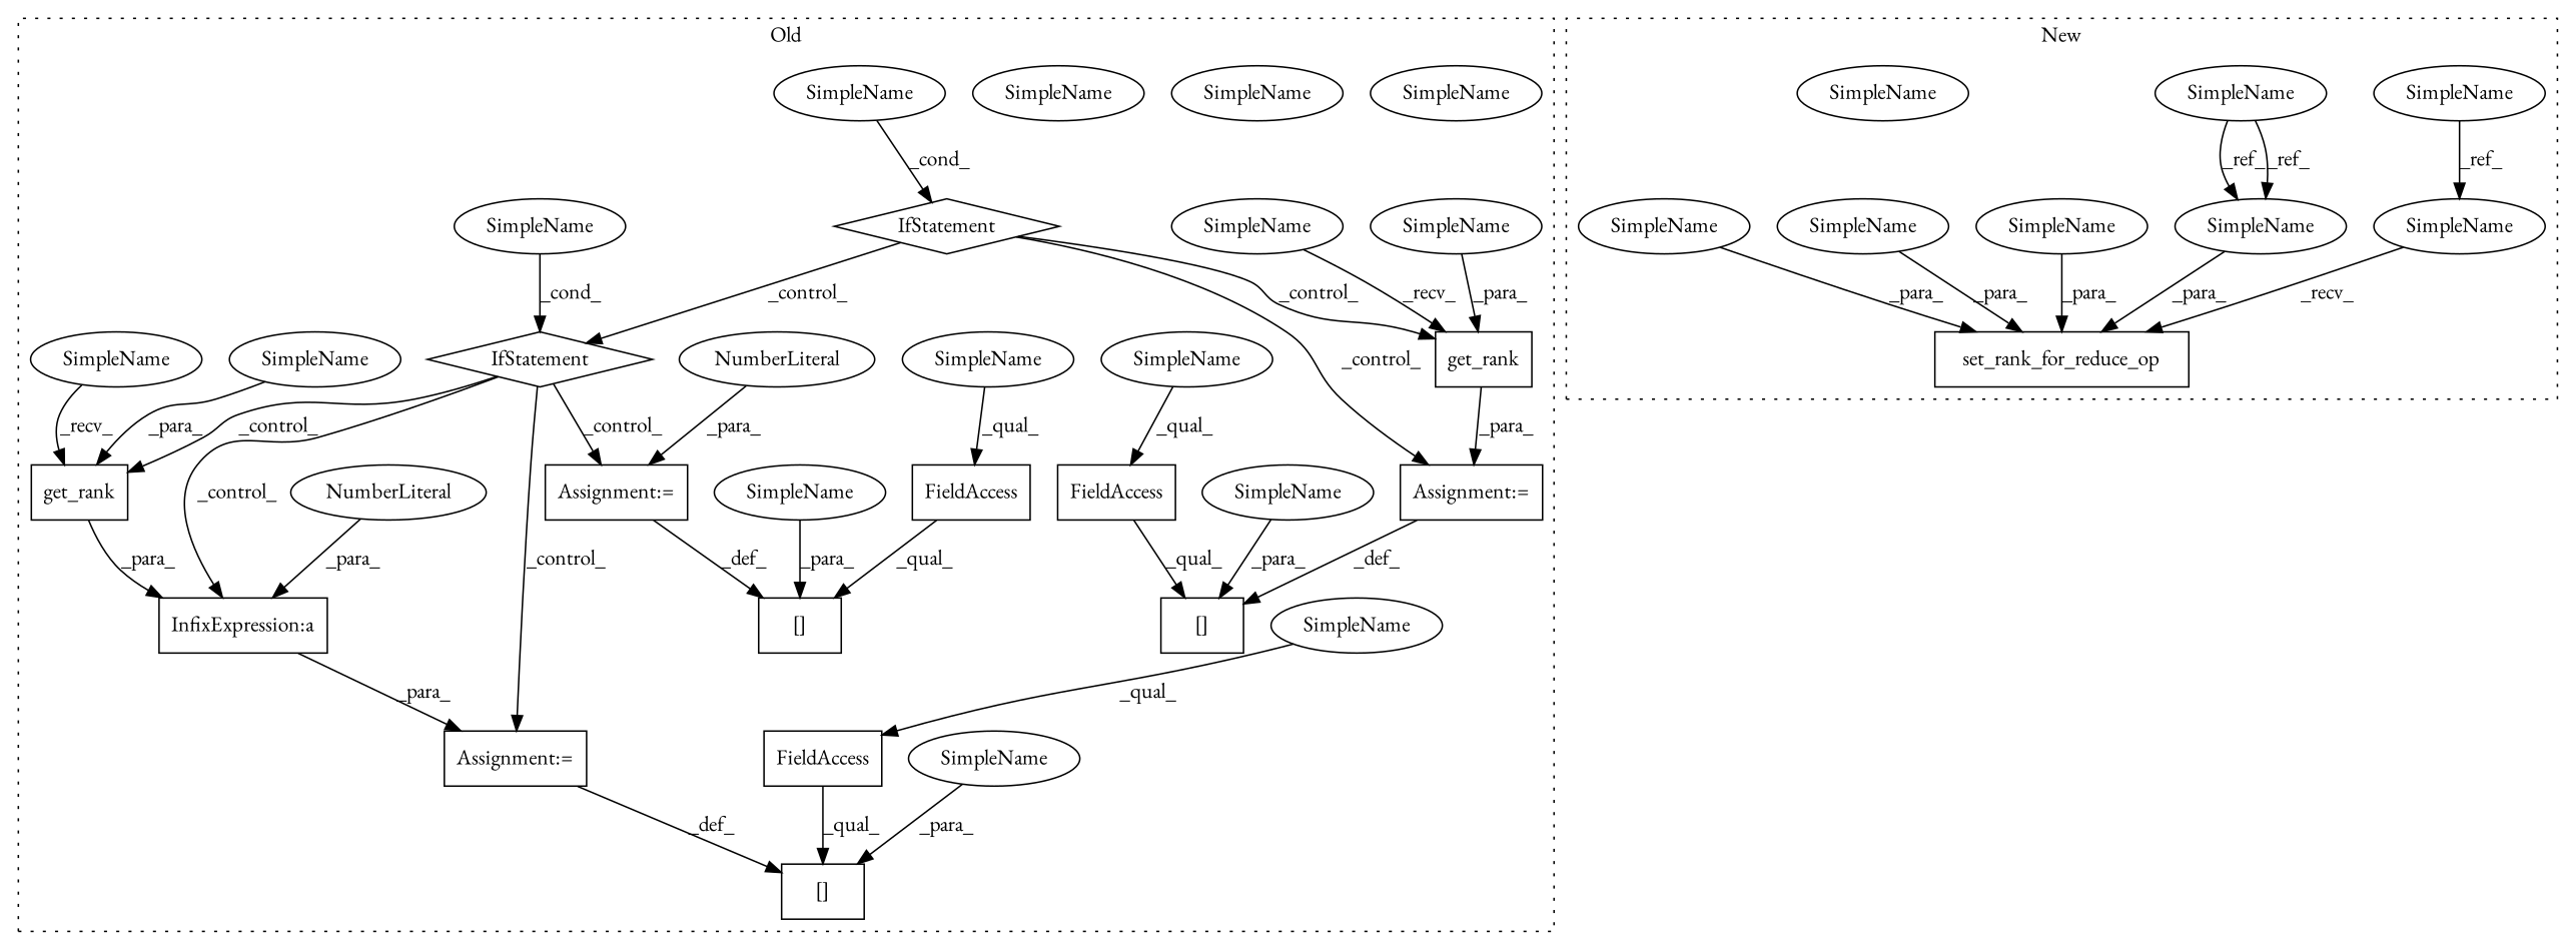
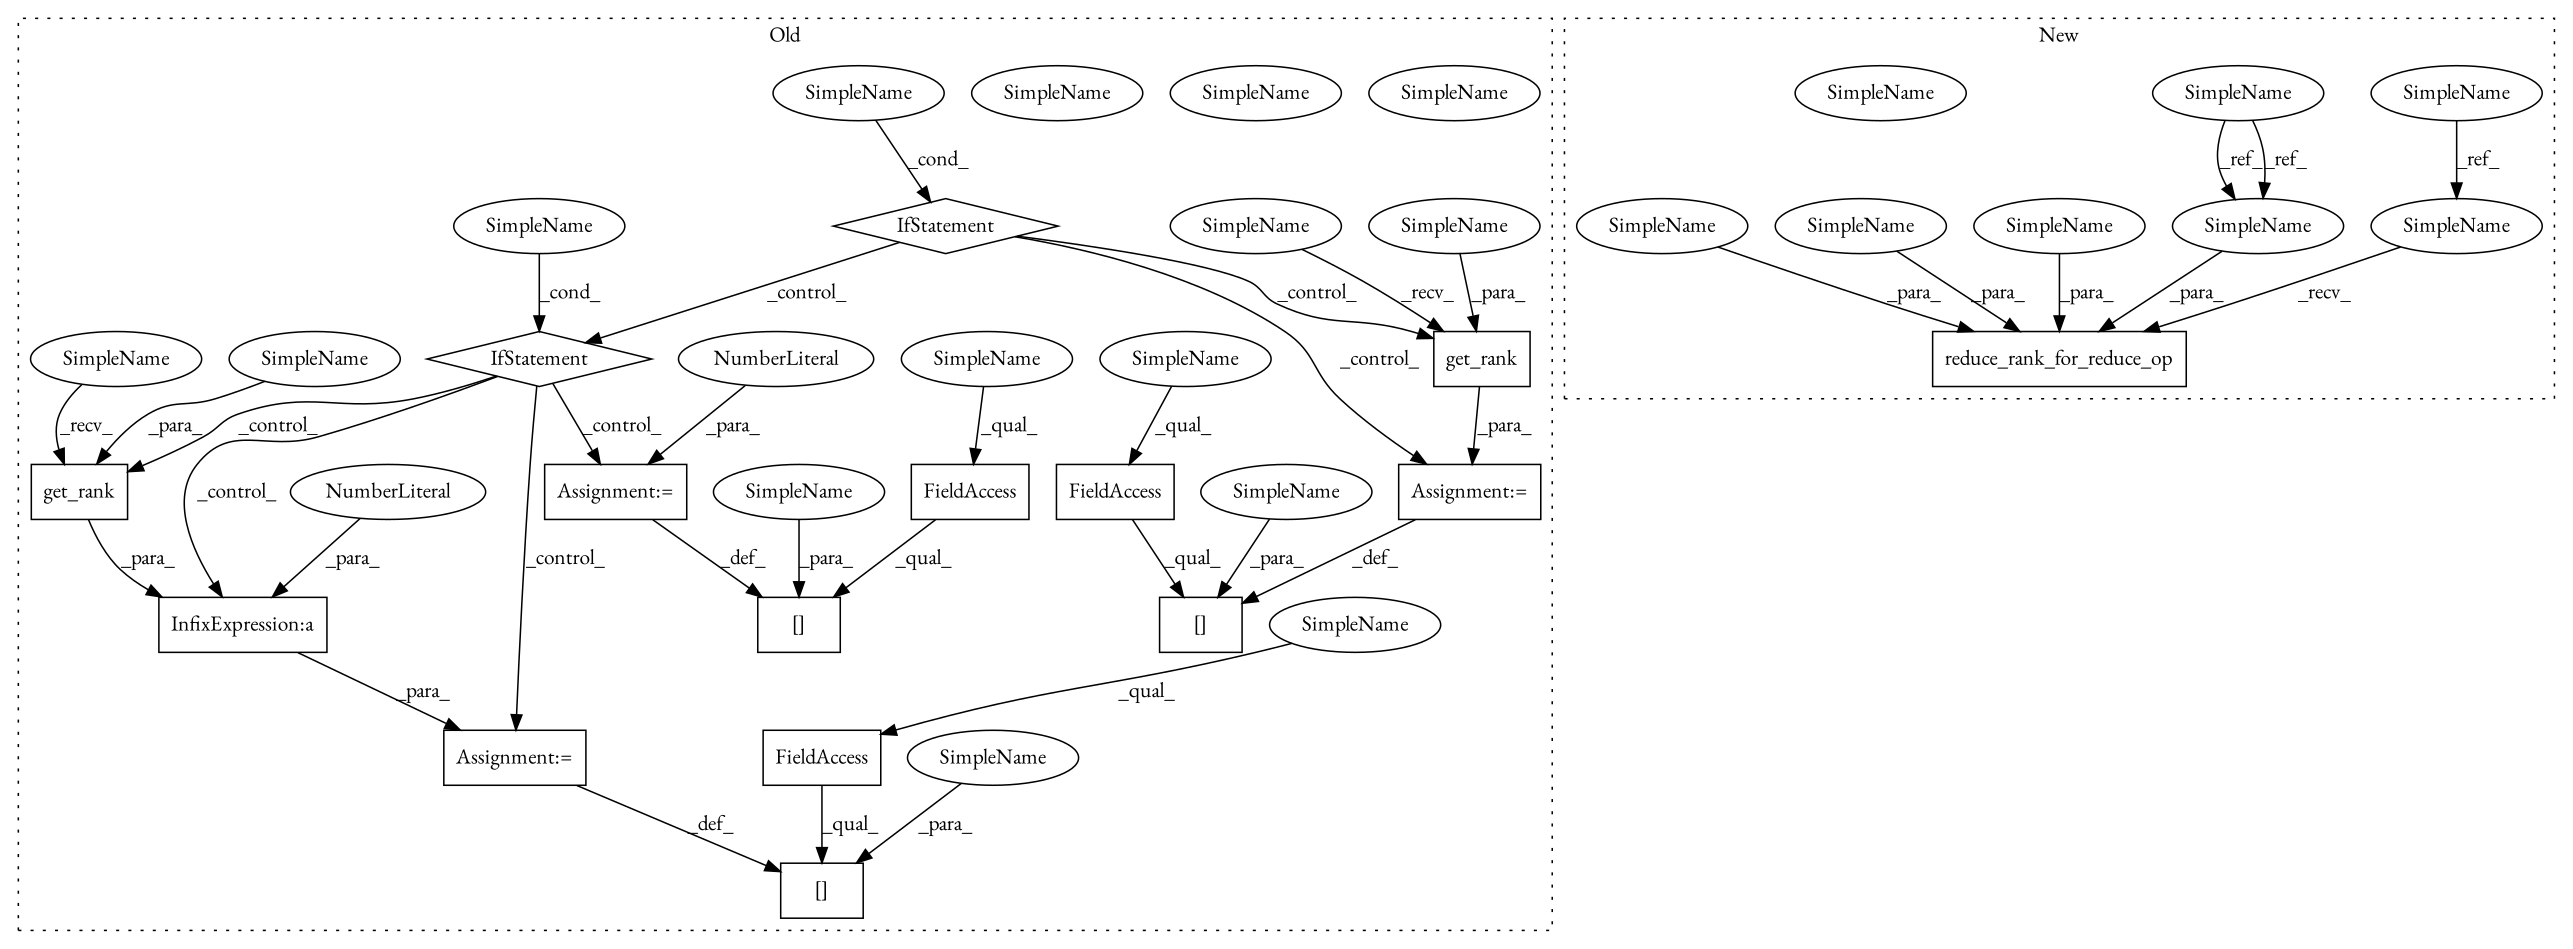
  digraph {
    fontname="EB Garamond"
    node [a=42 l=10 s=136714 shape=ellipse fontname="EB Garamond"]
    edge [fontname="EB Garamond"]
    n1 [a=2 l="15,1" label="[]" s="136734,136760" shape=box]
    n2 [a=2 l="15,1" label="[]" s="136785,136811" shape=box]
    n3 [a=27 l=3 label="InfixExpression:a" s=136839 shape=box]
    n4 [a=2 l="15,1" label="[]" s="136639,136665" shape=box]
    n5 [a=34 l=1 label=NumberLiteral s=136842]
    n6 [a=7 l=1 label="Assignment:=" s=136812 shape=box]
    n7 [a=32 l="9,1" label=get_rank s="136819,136838" shape=box]
    n8 [a=22 l=14 label=FieldAccess s=136734 shape=box]
    n9 [a=32 l="9,1" label=get_rank s="136672,136691" shape=box]
    n10 [a=22 l=14 label=FieldAccess s=136639 shape=box]
    n11 [a=22 l=14 label=FieldAccess s=136785 shape=box]
    n12 [a=25 l="4,2" label=IfStatement s="136710,136724" shape=diamond]
    n13 [l=8 label=SimpleName s=136621]
    n14 [a=25 l="4,2" label=IfStatement s="136617,136629" shape=diamond]
    n15 [label=SimpleName]
    n16 [a=7 l=1 label="Assignment:=" s=136761 shape=box]
    n17 [a=34 l=1 label=NumberLiteral s=136762]
    n18 [a=7 l=1 label="Assignment:=" s=136666 shape=box]
    n19 [label=SimpleName]
    n20 [l=11 label=SimpleName s=136749]
    n21 [l=11 label=SimpleName s=136800]
    n22 [l=11 label=SimpleName s=136654]
    n23 [l=8 label=SimpleName s=136621]
    n24 [label=SimpleName s=136681]
    n25 [label=SimpleName s=136828]
    n26 [l=4 label=SimpleName s=136785]
    n27 [l=4 label=SimpleName s=136639]
    n28 [l=4 label=SimpleName s=136734]
    n29 [l=4 label=SimpleName s=136667]
    n30 [l=4 label=SimpleName s=136814]
    n31 [label=SimpleName]
-   n32 [a=32 l="23,1" label=set_rank_for_reduce_op s="136434,136499" shape=box]
+   n32 [a=32 l="23,1" label=reduce_rank_for_reduce_op s="136434,136499" shape=box]
    n33 [l=4 label=SimpleName s=135910]
    n34 [label=SimpleName s=136317]
    n35 [label=SimpleName s=136489]
    n36 [l=4 label=SimpleName s=136429]
    n37 [l=11 label=SimpleName s=136468]
    n38 [label=SimpleName s=136489]
    n39 [label=SimpleName s=136457]
    n40 [l=8 label=SimpleName s=136480]
    subgraph cluster_1 {
      label=Old
      style=dotted
      n1
      n2
      n3
      n4
      n5
      n6
      n7
      n8
      n9
      n10
      n11
      n12
      n13
      n14
      n15
      n16
      n17
      n18
      n19
      n20
      n21
      n22
      n23
      n24
      n25
      n26
      n27
      n28
      n29
      n30
      n31
    }
    subgraph cluster_2 {
      label=New
      style=dotted
      n32
      n33
      n34
      n35
      n36
      n37
      n38
      n39
      n40
    }
    n3 -> n6 [label=_para_]
    n5 -> n3 [label=_para_]
    n6 -> n2 [label=_def_]
    n7 -> n3 [label=_para_]
    n8 -> n1 [label=_qual_]
    n9 -> n18 [label=_para_]
    n10 -> n4 [label=_qual_]
    n11 -> n2 [label=_qual_]
    n12 -> n3 [label=_control_]
    n12 -> n6 [label=_control_]
    n12 -> n7 [label=_control_]
    n12 -> n16 [label=_control_]
    n14 -> n9 [label=_control_]
    n14 -> n12 [label=_control_]
    n14 -> n18 [label=_control_]
    n16 -> n1 [label=_def_]
    n17 -> n16 [label=_para_]
    n18 -> n4 [label=_def_]
    n20 -> n1 [label=_para_]
    n21 -> n2 [label=_para_]
    n22 -> n4 [label=_para_]
    n23 -> n14 [label=_cond_]
    n24 -> n9 [label=_para_]
    n25 -> n7 [label=_para_]
    n26 -> n11 [label=_qual_]
    n27 -> n10 [label=_qual_]
    n28 -> n8 [label=_qual_]
    n29 -> n9 [label=_recv_]
    n30 -> n7 [label=_recv_]
    n31 -> n12 [label=_cond_]
    n33 -> n36 [label=_ref_]
    n34 -> n38 [label=_ref_]
    n34 -> n38 [label=_ref_]
    n36 -> n32 [label=_recv_]
    n37 -> n32 [label=_para_]
    n38 -> n32 [label=_para_]
    n39 -> n32 [label=_para_]
    n40 -> n32 [label=_para_]
  }
